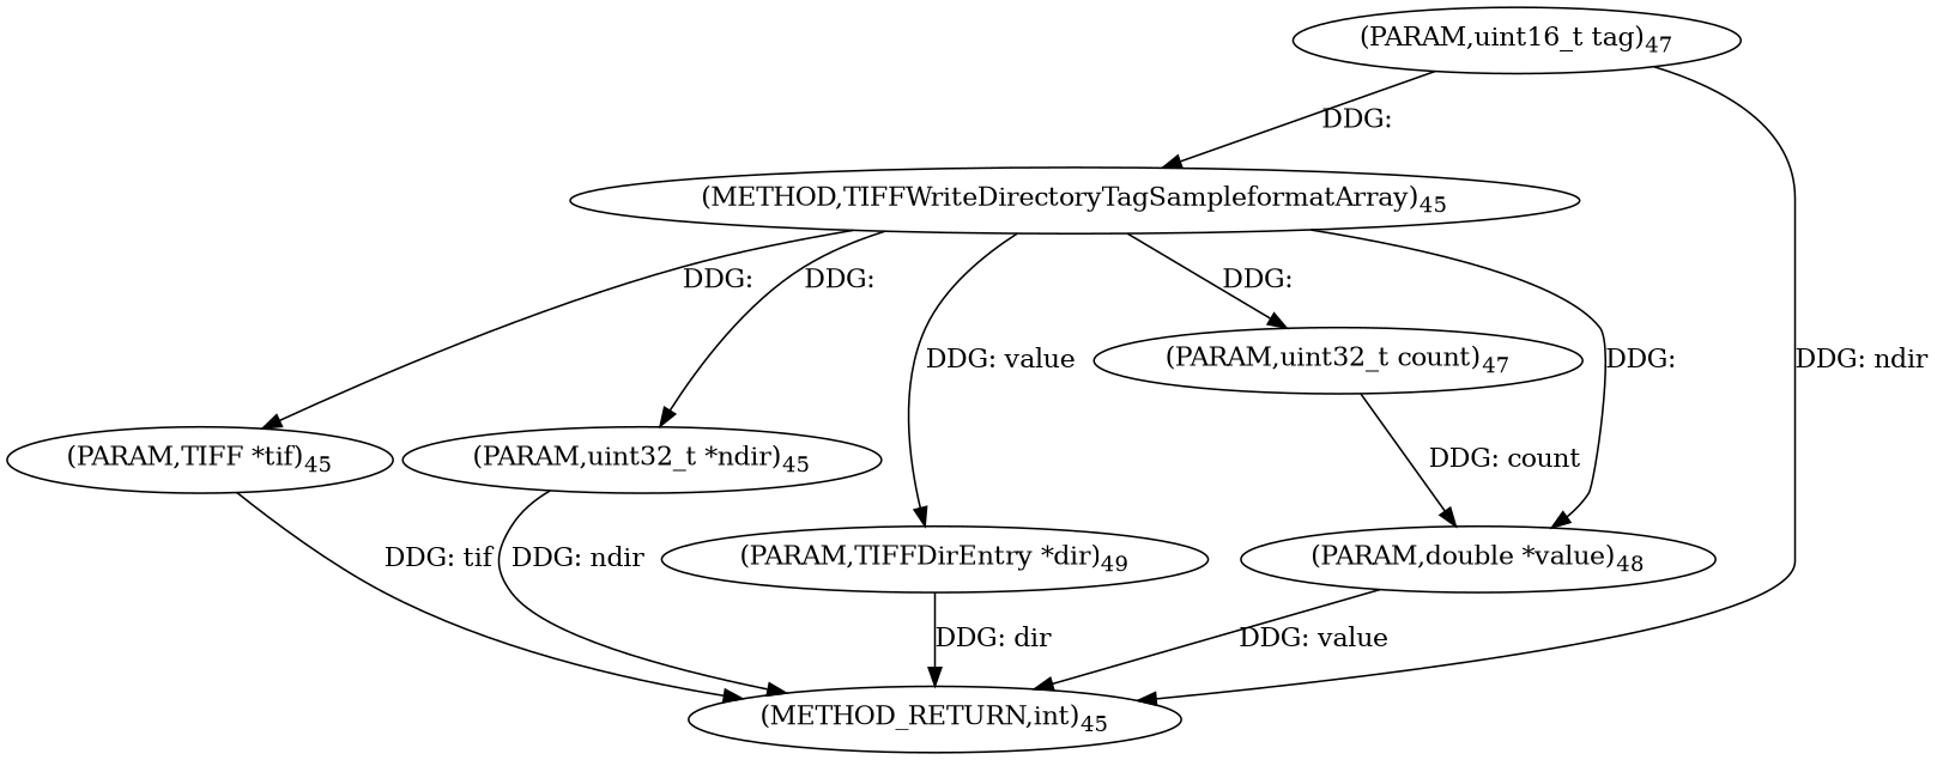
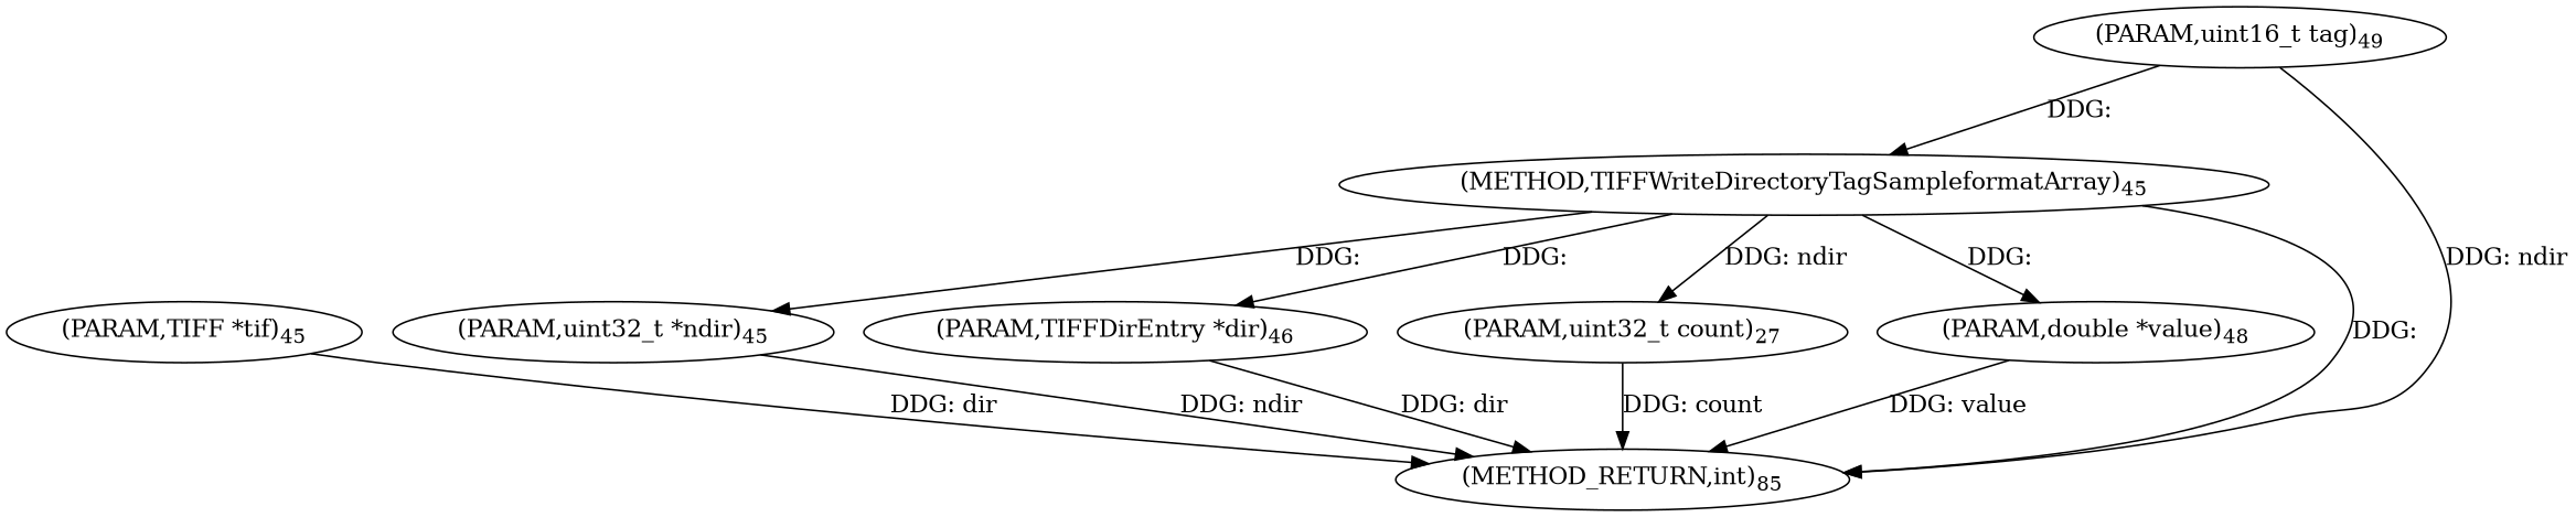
  digraph {
    n1 [label=<(METHOD,TIFFWriteDirectoryTagSampleformatArray)<SUB>45</SUB>>]
    n2 [label=<(PARAM,TIFF *tif)<SUB>45</SUB>>]
    n3 [label=<(PARAM,uint32_t *ndir)<SUB>45</SUB>>]
-   n4 [label=<(PARAM,TIFFDirEntry *dir)<SUB>49</SUB>>]
-   n5 [label=<(PARAM,uint32_t count)<SUB>47</SUB>>]
+   n4 [label=<(PARAM,TIFFDirEntry *dir)<SUB>46</SUB>>]
+   n5 [label=<(PARAM,uint32_t count)<SUB>27</SUB>>]
    n6 [label=<(PARAM,double *value)<SUB>48</SUB>>]
-   n7 [label=<(METHOD_RETURN,int)<SUB>45</SUB>>]
-   n8 [label=<(PARAM,uint16_t tag)<SUB>47</SUB>>]
-   n1 -> n2 [label="DDG: "]
+   n7 [label=<(METHOD_RETURN,int)<SUB>85</SUB>>]
+   n8 [label=<(PARAM,uint16_t tag)<SUB>49</SUB>>]
+   n1 -> n7 [label="DDG: "]
    n1 -> n3 [label="DDG: "]
-   n1 -> n4 [label="DDG: value"]
-   n1 -> n5 [label="DDG: "]
+   n1 -> n4 [label="DDG: "]
+   n1 -> n5 [label="DDG: ndir"]
    n1 -> n6 [label="DDG: "]
-   n2 -> n7 [label="DDG: tif"]
+   n2 -> n7 [label="DDG: dir"]
    n3 -> n7 [label="DDG: ndir"]
    n4 -> n7 [label="DDG: dir"]
-   n5 -> n6 [label="DDG: count"]
+   n5 -> n7 [label="DDG: count"]
    n6 -> n7 [label="DDG: value"]
    n8 -> n1 [label="DDG: "]
    n8 -> n7 [label="DDG: ndir"]
  }
